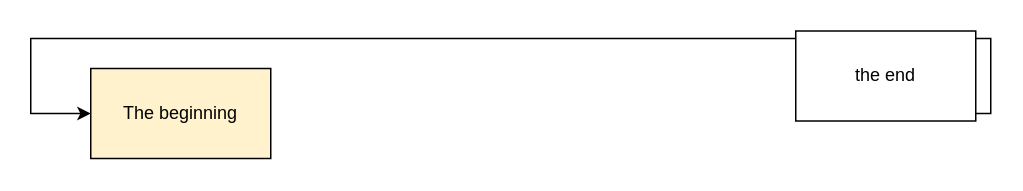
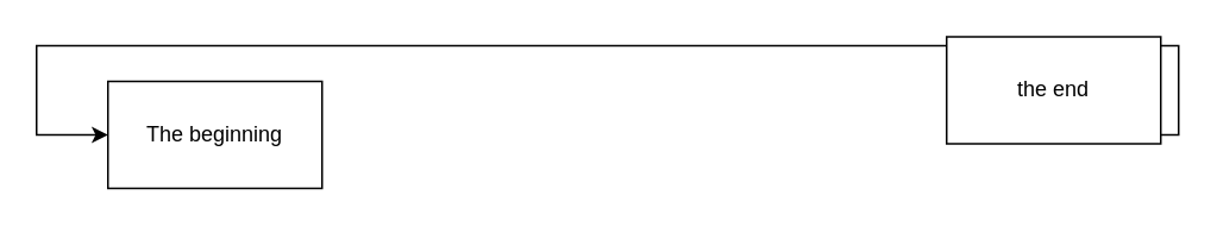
  <mxCell id="0" />
  <mxCell id="1" parent="0" />
- <mxCell id="2" value="The beginning" style="rounded=0;whiteSpace=wrap;html=1;fillColor=#fff2cc;" vertex="1" parent="1"><mxGeometry x="60" y="45" width="120" height="60" as="geometry" /></mxCell>
+ <mxCell id="2" value="The beginning" style="rounded=0;whiteSpace=wrap;html=1;" vertex="1" parent="1"><mxGeometry x="60" y="45" width="120" height="60" as="geometry" /></mxCell>
  <mxCell id="3" style="edgeStyle=orthogonalEdgeStyle;rounded=0;orthogonalLoop=1;jettySize=auto;html=1;" edge="1" parent="1" source="4"><mxGeometry relative="1" as="geometry"><mxPoint x="60" y="75" as="targetPoint" /><Array as="points"><mxPoint x="660" y="75" /><mxPoint x="660" y="25" /><mxPoint x="20" y="25" /><mxPoint x="20" y="75" /></Array></mxGeometry></mxCell>
  <mxCell id="4" value="the end" style="rounded=0;whiteSpace=wrap;html=1;" vertex="1" parent="1"><mxGeometry x="530" y="20" width="120" height="60" as="geometry" /></mxCell>
